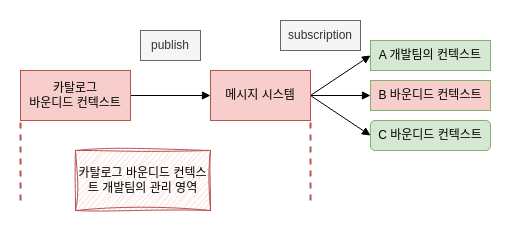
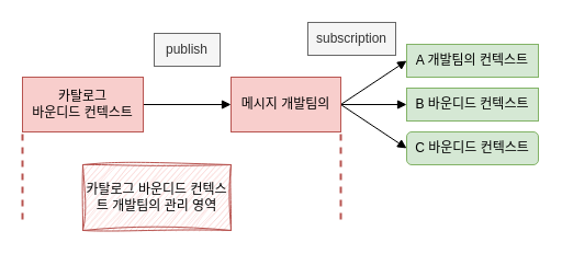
  <mxCell id="0" />
  <mxCell id="1" parent="0" />
  <mxCell id="2" style="edgeStyle=orthogonalEdgeStyle;rounded=0;orthogonalLoop=1;jettySize=auto;html=1;endArrow=block;endFill=1;" edge="1" parent="1" source="3" target="7"><mxGeometry relative="1" as="geometry" /></mxCell>
  <mxCell id="3" value="카탈로그&lt;div&gt;바운디드 컨텍스트&lt;/div&gt;" style="rounded=0;whiteSpace=wrap;html=1;fillColor=#f8cecc;strokeColor=#b85450;" vertex="1" parent="1"><mxGeometry x="20" y="70" width="110" height="50" as="geometry" /></mxCell>
  <mxCell id="4" style="edgeStyle=orthogonalEdgeStyle;rounded=0;orthogonalLoop=1;jettySize=auto;html=1;entryX=0;entryY=0.5;entryDx=0;entryDy=0;endArrow=block;endFill=1;" edge="1" parent="1" source="7" target="9"><mxGeometry relative="1" as="geometry" /></mxCell>
  <mxCell id="5" style="rounded=0;orthogonalLoop=1;jettySize=auto;html=1;entryX=0;entryY=0.5;entryDx=0;entryDy=0;exitX=1;exitY=0.5;exitDx=0;exitDy=0;endArrow=block;endFill=1;" edge="1" parent="1" source="7" target="8"><mxGeometry relative="1" as="geometry" /></mxCell>
  <mxCell id="6" style="rounded=0;orthogonalLoop=1;jettySize=auto;html=1;entryX=0;entryY=0.5;entryDx=0;entryDy=0;exitX=1;exitY=0.5;exitDx=0;exitDy=0;endArrow=block;endFill=1;" edge="1" parent="1" source="7" target="10"><mxGeometry relative="1" as="geometry" /></mxCell>
- <mxCell id="7" value="메시지 시스템" style="rounded=0;whiteSpace=wrap;html=1;fillColor=#f8cecc;strokeColor=#b85450;" vertex="1" parent="1"><mxGeometry x="210" y="70" width="100" height="50" as="geometry" /></mxCell>
+ <mxCell id="7" value="메시지 개발팀의" style="rounded=0;whiteSpace=wrap;html=1;fillColor=#f8cecc;strokeColor=#b85450;" vertex="1" parent="1"><mxGeometry x="210" y="70" width="100" height="50" as="geometry" /></mxCell>
  <mxCell id="8" value="A 개발팀의 컨텍스트" style="rounded=0;whiteSpace=wrap;html=1;fillColor=#d5e8d4;strokeColor=#82b366;" vertex="1" parent="1"><mxGeometry x="370" y="40" width="120" height="30" as="geometry" /></mxCell>
- <mxCell id="9" value="B 바운디드 컨텍스트" style="rounded=0;whiteSpace=wrap;html=1;fillColor=#f8cecc;strokeColor=#82b366;" vertex="1" parent="1"><mxGeometry x="370" y="80" width="120" height="30" as="geometry" /></mxCell>
+ <mxCell id="9" value="B 바운디드 컨텍스트" style="rounded=0;whiteSpace=wrap;html=1;fillColor=#d5e8d4;strokeColor=#82b366;" vertex="1" parent="1"><mxGeometry x="370" y="80" width="120" height="30" as="geometry" /></mxCell>
  <mxCell id="10" value="C 바운디드 컨텍스트" style="whiteSpace=wrap;html=1;fillColor=#d5e8d4;strokeColor=#82b366;rounded=1;" vertex="1" parent="1"><mxGeometry x="370" y="120" width="120" height="30" as="geometry" /></mxCell>
  <mxCell id="11" value="publish" style="text;html=1;align=center;verticalAlign=middle;whiteSpace=wrap;rounded=0;fillColor=#f5f5f5;fontColor=#333333;strokeColor=#666666;" vertex="1" parent="1"><mxGeometry x="140" y="30" width="60" height="30" as="geometry" /></mxCell>
  <mxCell id="12" value="subscription" style="text;html=1;align=center;verticalAlign=middle;whiteSpace=wrap;rounded=0;fillColor=#f5f5f5;fontColor=#333333;strokeColor=#666666;" vertex="1" parent="1"><mxGeometry x="280" y="20" width="80" height="30" as="geometry" /></mxCell>
  <mxCell id="13" value="카탈로그 바운디드 컨텍스트 개발팀의 관리 영역" style="text;html=1;align=center;verticalAlign=middle;whiteSpace=wrap;rounded=0;fillColor=#f8cecc;strokeColor=#b85450;sketch=1;curveFitting=1;jiggle=2;" vertex="1" parent="1"><mxGeometry x="75" y="150" width="135" height="60" as="geometry" /></mxCell>
  <mxCell id="14" value="" style="endArrow=none;dashed=1;html=1;rounded=0;entryX=0;entryY=1;entryDx=0;entryDy=0;strokeWidth=2;fillColor=#f8cecc;strokeColor=#b85450;" edge="1" parent="1" target="3"><mxGeometry width="50" height="50" relative="1" as="geometry"><mxPoint x="20" y="200" as="sourcePoint" /><mxPoint x="420" y="270" as="targetPoint" /></mxGeometry></mxCell>
  <mxCell id="15" value="" style="endArrow=none;dashed=1;html=1;rounded=0;entryX=0;entryY=1;entryDx=0;entryDy=0;strokeWidth=2;fillColor=#f8cecc;strokeColor=#b85450;" edge="1" parent="1"><mxGeometry width="50" height="50" relative="1" as="geometry"><mxPoint x="310" y="200" as="sourcePoint" /><mxPoint x="310" y="120" as="targetPoint" /></mxGeometry></mxCell>
